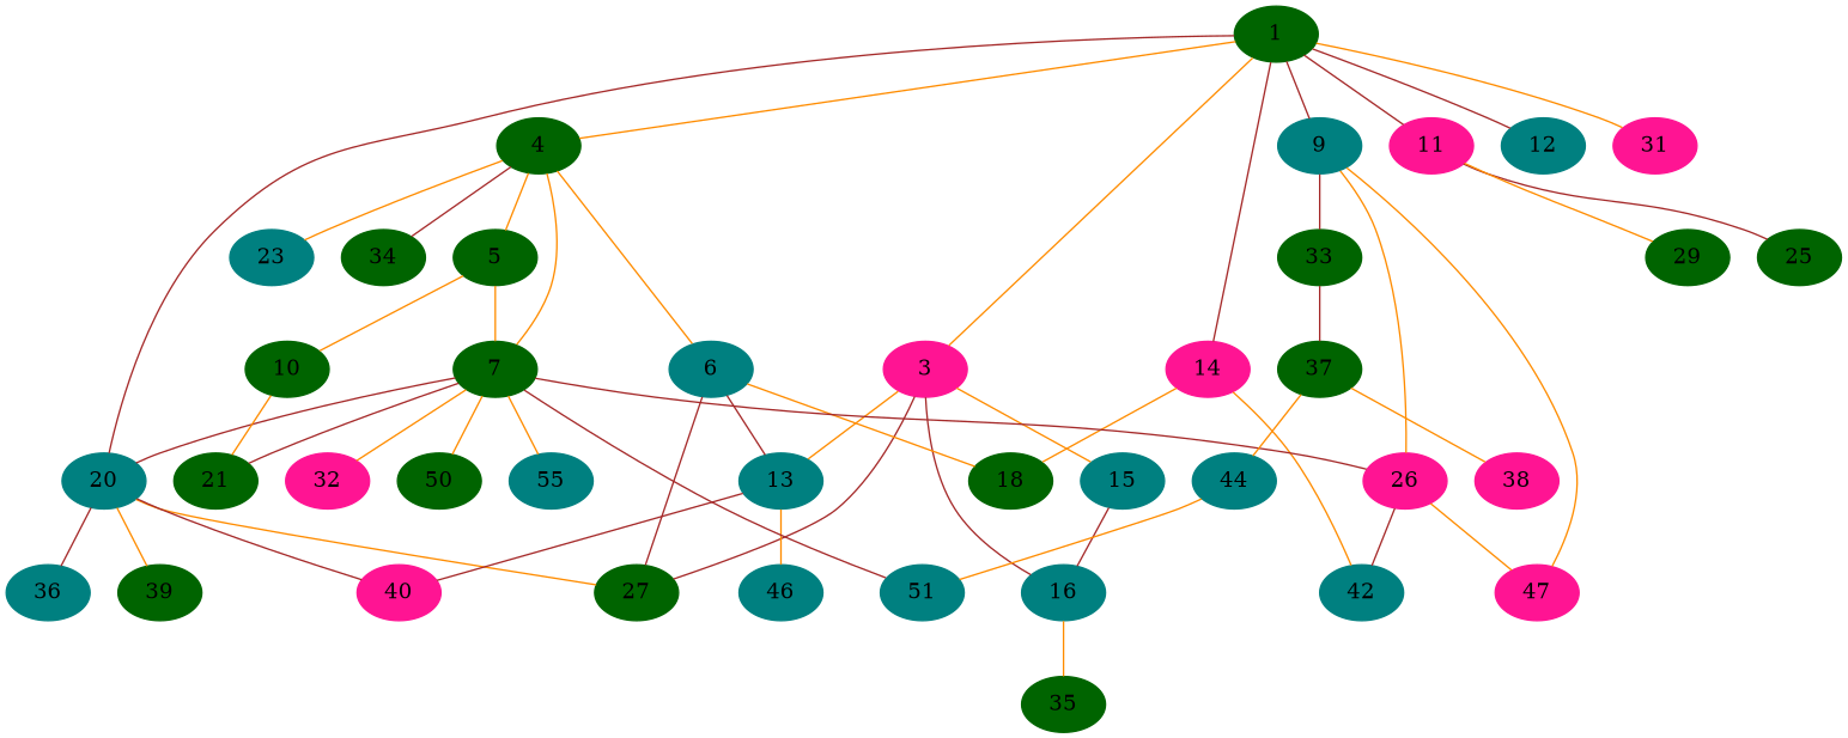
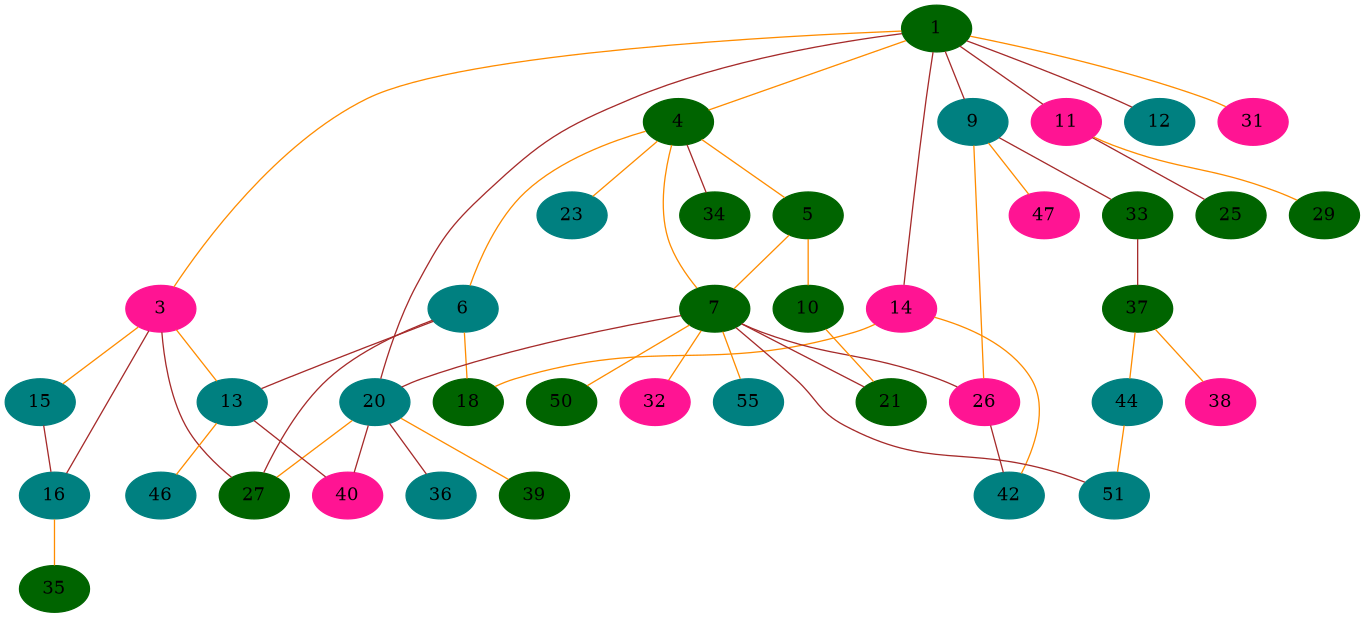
  graph {
    node [color=darkgreen style=filled]
    edge [color=darkorange]
    1 [super="+2"]
    3 [color=deeppink super="+19"]
    4
    9 [color=teal super="+40"]
    11 [color=deeppink super="+17+24"]
    12 [color=teal]
    14 [color=deeppink super="+54"]
    20 [color=teal super="+30"]
    31 [color=deeppink]
    13 [color=teal]
    15 [color=teal]
    16 [color=teal]
    27
    5
    6 [color=teal super="+53+49"]
    7 [super="+8"]
    23 [color=teal]
    34
    26 [color=deeppink super="+48"]
    33
    n21 [color=deeppink label=47]
    25
    29
    18 [super="+45"]
    42 [color=teal]
    n26 [color=deeppink label=40 super="+47+56"]
    36 [color=teal]
    39
    46 [color=teal]
    35
    10 [super="+52"]
    21 [super="+43+28"]
    32 [color=deeppink]
    50
    51 [color=teal]
    55 [color=teal]
    37
    38 [color=deeppink]
    44 [color=teal]
    1 -- 3
    1 -- 4
    1 -- 9 [color=brown]
    1 -- 11 [color=brown]
    1 -- 12 [color=brown]
    1 -- 14 [color=brown]
    1 -- 20 [color=brown]
    1 -- 31
    3 -- 13
    3 -- 15
    3 -- 16 [color=brown]
    3 -- 27 [color=brown]
    4 -- 5
    4 -- 6
    4 -- 7
    4 -- 23
    4 -- 34 [color=brown]
    9 -- 26
    9 -- 33 [color=brown]
    9 -- n21
    11 -- 25 [color=brown]
    11 -- 29
    14 -- 18
    14 -- 42
    20 -- 27
    20 -- n26 [color=brown]
    20 -- 36 [color=brown]
    20 -- 39
    13 -- n26 [color=brown]
    13 -- 46
    15 -- 16 [color=brown]
    16 -- 35
    5 -- 7
    5 -- 10
    6 -- 13 [color=brown]
    6 -- 27 [color=brown]
    6 -- 18
    7 -- 20 [color=brown]
    7 -- 26 [color=brown]
    7 -- 21 [color=brown]
    7 -- 32
    7 -- 50
    7 -- 51 [color=brown]
    7 -- 55
-   26 -- n21
    26 -- 42 [color=brown]
    33 -- 37 [color=brown]
    10 -- 21
    37 -- 38
    37 -- 44
    44 -- 51
  }
